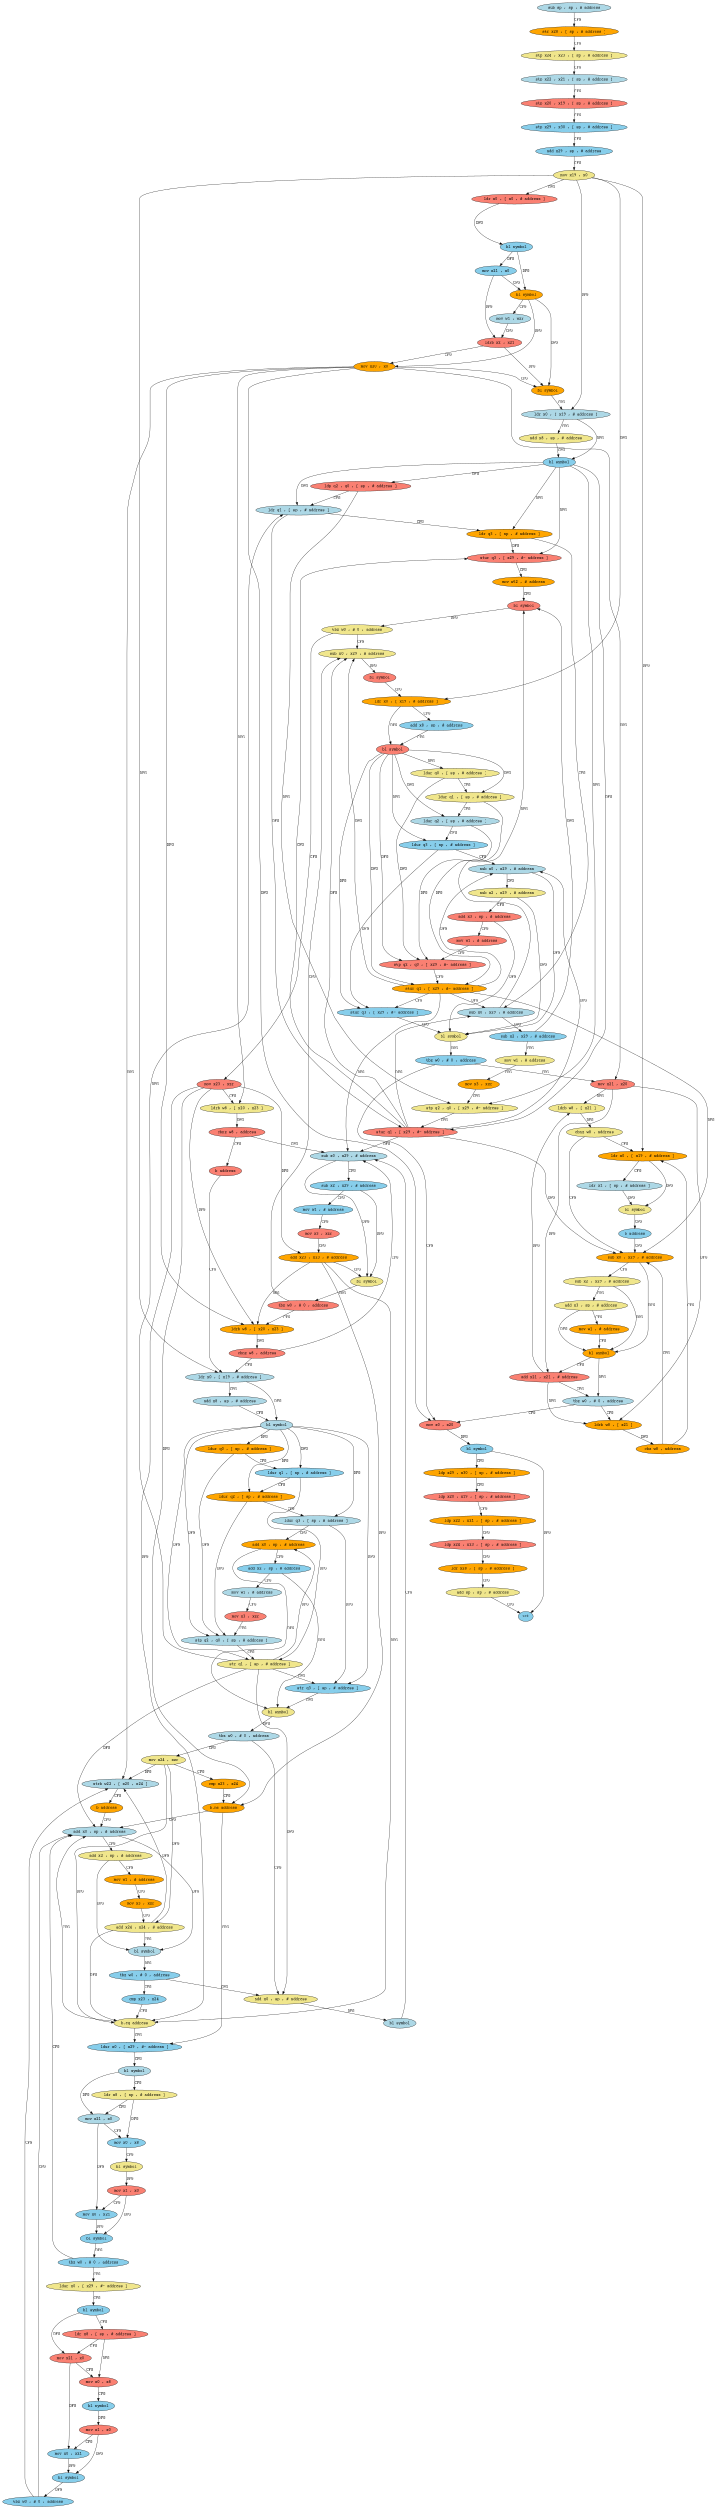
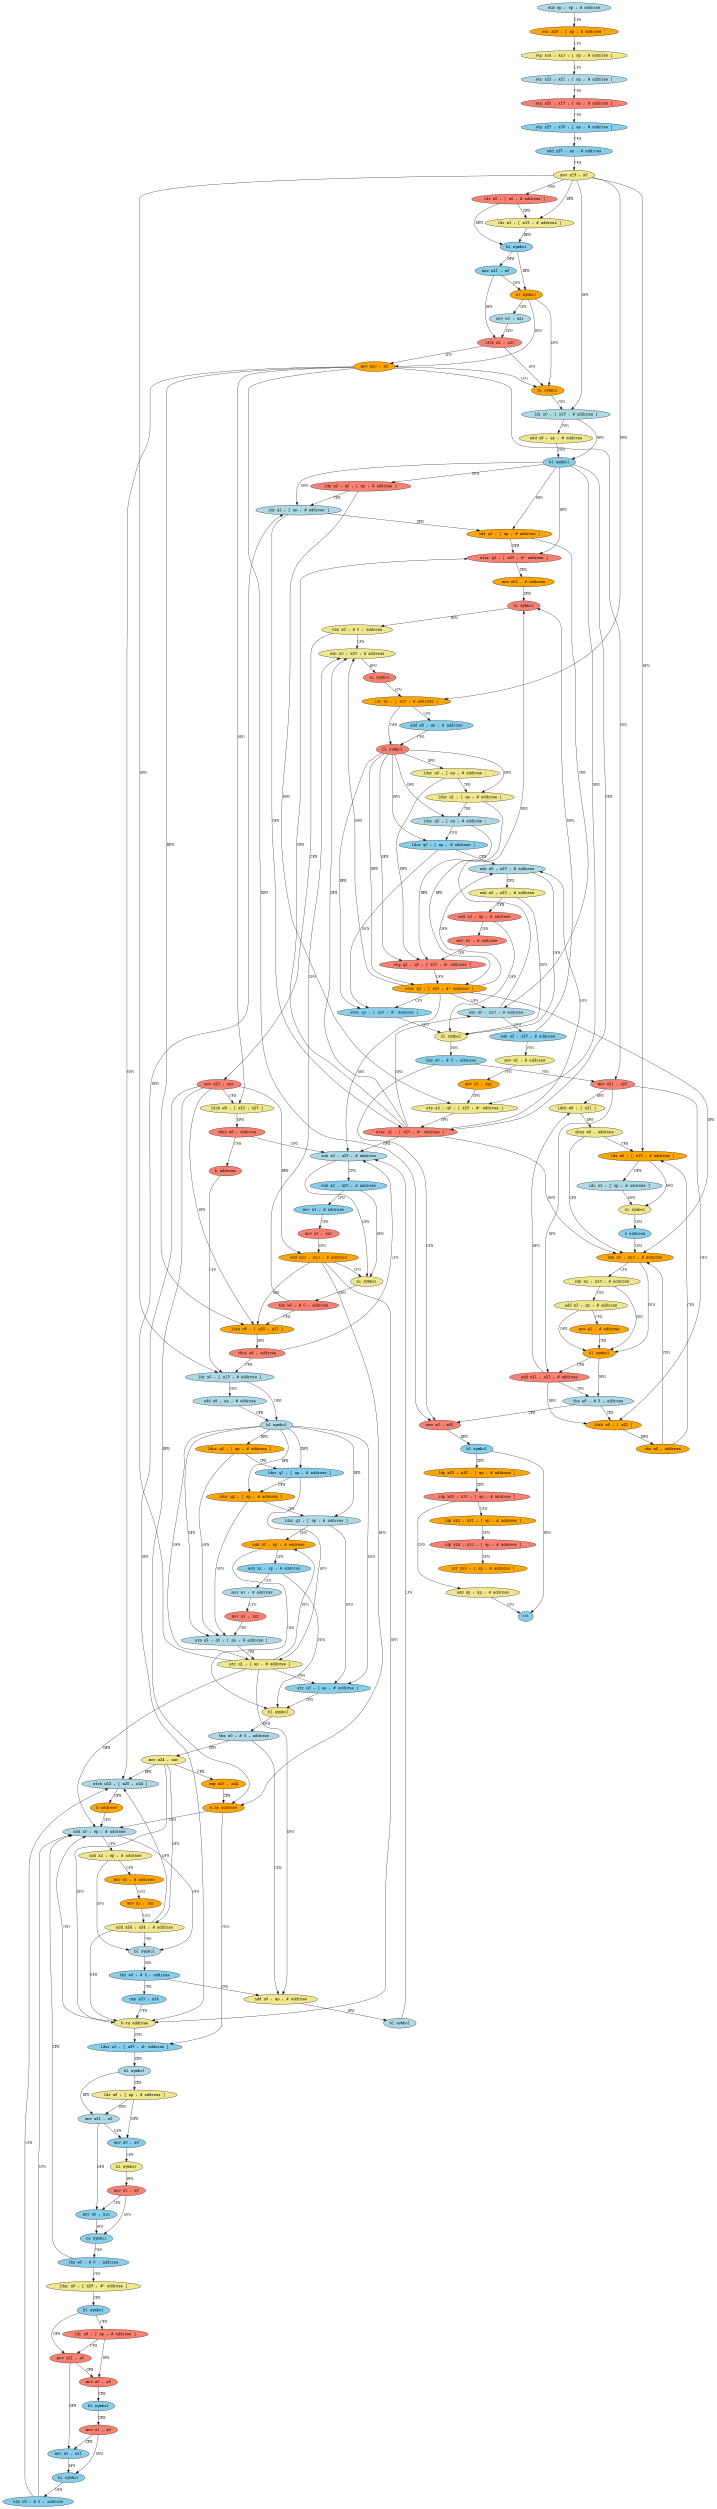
  digraph {
    fontname="Courier Prime"
    node [fillcolor=khaki fontname="Courier Prime" style=filled]
    edge [fontname="Courier Prime"]
    n1 [fillcolor=lightblue label="sub sp , sp , # address"]
    n2 [fillcolor=orange label="str x28 , [ sp , # address ]"]
    n3 [label="stp x24 , x23 , [ sp , # address ]"]
    n4 [fillcolor=lightblue label="stp x22 , x21 , [ sp , # address ]"]
    n5 [fillcolor=salmon label="stp x20 , x19 , [ sp , # address ]"]
    n6 [fillcolor=skyblue label="stp x29 , x30 , [ sp , # address ]"]
    n7 [fillcolor=skyblue label="add x29 , sp , # address"]
    n8 [label="mov x19 , x0"]
    n9 [fillcolor=salmon label="ldr x0 , [ x0 , # address ]"]
+   n10 [label="ldr w1 , [ x19 , # address ]"]
    n11 [fillcolor=lightblue label="ldr x0 , [ x19 , # address ]"]
    n12 [fillcolor=orange label="ldr x0 , [ x19 , # address ]"]
    n13 [fillcolor=orange label="ldr x0 , [ x19 , # address ]"]
    n14 [fillcolor=lightblue label="ldr x0 , [ x19 , # address ]"]
    n15 [fillcolor=skyblue label="bl symbol"]
    n16 [label="add x8 , sp , # address"]
    n17 [fillcolor=skyblue label="bl symbol"]
    n18 [fillcolor=skyblue label="add x8 , sp , # address"]
    n19 [fillcolor=salmon label="bl symbol"]
    n20 [fillcolor=lightblue label="ldr x1 , [ sp , # address ]"]
    n21 [label="bl symbol"]
    n22 [fillcolor=lightblue label="add x8 , sp , # address"]
    n23 [fillcolor=lightblue label="bl symbol"]
    n24 [fillcolor=skyblue label="mov x21 , x0"]
    n25 [fillcolor=orange label="bl symbol"]
    n26 [fillcolor=salmon label="ldrb x2 , x21"]
    n27 [fillcolor=lightblue label="mov w1 , wzr"]
    n28 [fillcolor=orange label="mov x20 , x0"]
    n29 [fillcolor=orange label="bl symbol"]
    n30 [fillcolor=salmon label="mov x0 , x20"]
    n31 [fillcolor=salmon label="mov x21 , x20"]
    n32 [label="ldrb w8 , [ x20 , x23 ]"]
    n33 [fillcolor=orange label="ldrb w8 , [ x20 , x23 ]"]
    n34 [fillcolor=lightblue label="strb w22 , [ x20 , x24 ]"]
    n35 [fillcolor=skyblue label="bl symbol"]
    n36 [label="ldrb w8 , [ x21 ]"]
    n37 [fillcolor=salmon label="add x21 , x21 , # address"]
    n38 [fillcolor=orange label="ldrb w8 , [ x21 ]"]
    n39 [fillcolor=salmon label="cbnz w8 , address"]
    n40 [fillcolor=salmon label="cbnz w8 , address"]
    n41 [fillcolor=orange label="b address"]
    n42 [fillcolor=salmon label="ldp q2 , q0 , [ sp , # address ]"]
    n43 [fillcolor=lightblue label="ldr q1 , [ sp , # address ]"]
    n44 [fillcolor=orange label="ldr q3 , [ sp , # address ]"]
    n45 [label="stp q2 , q0 , [ x29 , #- address ]"]
    n46 [fillcolor=salmon label="stur q1 , [ x29 , #- address ]"]
    n47 [fillcolor=salmon label="stur q3 , [ x29 , #- address ]"]
    n48 [fillcolor=lightblue label="sub x0 , x29 , # address"]
    n49 [label="sub x0 , x29 , # address"]
    n50 [fillcolor=lightblue label="sub x0 , x29 , # address"]
    n51 [fillcolor=lightblue label="sub x0 , x29 , # address"]
    n52 [fillcolor=orange label="sub x0 , x29 , # address"]
    n53 [fillcolor=orange label="mov w52 , # address"]
    n54 [fillcolor=skyblue label="sub x2 , x29 , # address"]
    n55 [fillcolor=salmon label="bl symbol"]
    n56 [label="mov w1 , # address"]
    n57 [label="tbz w0 , # 0 , address"]
    n58 [fillcolor=orange label="mov x3 , xzr"]
    n59 [fillcolor=salmon label="bl symbol"]
    n60 [label="sub x2 , x29 , # address"]
    n61 [label="bl symbol"]
    n62 [fillcolor=skyblue label="sub x2 , x29 , # address"]
    n63 [label="bl symbol"]
    n64 [label="sub x2 , x29 , # address"]
    n65 [fillcolor=orange label="bl symbol"]
    n66 [fillcolor=salmon label="mov x23 , xzr"]
    n67 [fillcolor=orange label="add x23 , x23 , # address"]
    n68 [fillcolor=orange label="b.ne address"]
    n69 [label="b.eq address"]
    n70 [fillcolor=lightblue label="add x0 , sp , # address"]
    n71 [fillcolor=skyblue label="ldur x0 , [ x29 , #- address ]"]
    n72 [label="ldur q0 , [ sp , # address ]"]
    n73 [label="ldur q1 , [ sp , # address ]"]
    n74 [fillcolor=lightblue label="ldur q2 , [ sp , # address ]"]
    n75 [fillcolor=skyblue label="ldur q3 , [ sp , # address ]"]
    n76 [fillcolor=salmon label="stp q2 , q0 , [ x29 , #- address ]"]
    n77 [fillcolor=orange label="stur q1 , [ x29 , #- address ]"]
    n78 [fillcolor=skyblue label="stur q3 , [ x29 , #- address ]"]
    n79 [fillcolor=salmon label="add x3 , sp , # address"]
    n80 [fillcolor=skyblue label="tbz w0 , # 0 , address"]
    n81 [fillcolor=salmon label="mov w1 , # address"]
    n82 [fillcolor=orange label="ldp x29 , x30 , [ sp , # address ]"]
    n83 [fillcolor=skyblue label=ret]
    n84 [label="cbnz w8 , address"]
    n85 [fillcolor=lightblue label="tbz w0 , # 0 , address"]
    n86 [fillcolor=orange label="cbz w8 , address"]
    n87 [fillcolor=salmon label="b address"]
    n88 [fillcolor=skyblue label="mov w1 , # address"]
    n89 [fillcolor=salmon label="tbz w0 , # 0 , address"]
    n90 [fillcolor=salmon label="ldp x20 , x19 , [ sp , # address ]"]
    n91 [fillcolor=orange label="ldp x22 , x21 , [ sp , # address ]"]
    n92 [fillcolor=salmon label="ldp x24 , x23 , [ sp , # address ]"]
    n93 [fillcolor=orange label="ldr x28 , [ sp , # address ]"]
    n94 [label="add sp , sp , # address"]
    n95 [fillcolor=skyblue label="b address"]
    n96 [label="add x3 , sp , # address"]
    n97 [fillcolor=salmon label="mov x3 , xzr"]
    n98 [fillcolor=orange label="ldur q0 , [ sp , # address ]"]
    n99 [fillcolor=skyblue label="ldur q1 , [ sp , # address ]"]
    n100 [fillcolor=orange label="ldur q2 , [ sp , # address ]"]
    n101 [fillcolor=lightblue label="ldur q3 , [ sp , # address ]"]
    n102 [fillcolor=lightblue label="stp q2 , q0 , [ sp , # address ]"]
    n103 [label="str q1 , [ sp , # address ]"]
    n104 [fillcolor=skyblue label="str q3 , [ sp , # address ]"]
    n105 [fillcolor=orange label="mov w1 , # address"]
    n106 [fillcolor=orange label="add x0 , sp , # address"]
    n107 [label="add x0 , sp , # address"]
    n108 [label="bl symbol"]
    n109 [fillcolor=skyblue label="add x2 , sp , # address"]
    n110 [fillcolor=lightblue label="mov w1 , # address"]
    n111 [fillcolor=lightblue label="tbz w0 , # 0 , address"]
    n112 [fillcolor=salmon label="mov x3 , xzr"]
    n113 [fillcolor=lightblue label="bl symbol"]
    n114 [label="add x2 , sp , # address"]
    n115 [fillcolor=lightblue label="bl symbol"]
    n116 [label="mov x24 , xzr"]
    n117 [fillcolor=orange label="cmp x23 , x24"]
    n118 [label="add x24 , x24 , # address"]
    n119 [fillcolor=lightblue label="bl symbol"]
    n120 [label="ldr x8 , [ sp , # address ]"]
    n121 [fillcolor=lightblue label="mov x21 , x0"]
    n122 [fillcolor=orange label="mov w1 , # address"]
    n123 [fillcolor=skyblue label="tbz w0 , # 0 , address"]
    n124 [fillcolor=skyblue label="mov x0 , x8"]
    n125 [fillcolor=skyblue label="mov x0 , x21"]
    n126 [label="bl symbol"]
    n127 [fillcolor=skyblue label="bl symbol"]
    n128 [fillcolor=salmon label="mov x1 , x0"]
    n129 [fillcolor=skyblue label="tbz w0 , # 0 , address"]
    n130 [label="ldur x0 , [ x29 , #- address ]"]
    n131 [fillcolor=skyblue label="bl symbol"]
    n132 [fillcolor=salmon label="ldr x8 , [ sp , # address ]"]
    n133 [fillcolor=salmon label="mov x21 , x0"]
    n134 [fillcolor=orange label="mov x3 , xzr"]
    n135 [fillcolor=skyblue label="cmp x23 , x24"]
    n136 [fillcolor=salmon label="mov x0 , x8"]
    n137 [fillcolor=skyblue label="mov x0 , x21"]
    n138 [fillcolor=skyblue label="bl symbol"]
    n139 [fillcolor=skyblue label="bl symbol"]
    n140 [fillcolor=salmon label="mov x1 , x0"]
    n141 [fillcolor=skyblue label="tbz w0 , # 0 , address"]
    n1 -> n2 [label=CFG]
    n2 -> n3 [label=CFG]
    n3 -> n4 [label=CFG]
    n4 -> n5 [label=CFG]
    n5 -> n6 [label=CFG]
    n6 -> n7 [label=CFG]
    n7 -> n8 [label=CFG]
    n8 -> n9 [label=CFG]
+   n8 -> n10 [label=DFG]
    n8 -> n11 [label=DFG]
    n8 -> n12 [label=DFG]
    n8 -> n13 [label=DFG]
    n8 -> n14 [label=DFG]
+   n9 -> n10 [label=CFG]
    n9 -> n15 [label=DFG]
+   n10 -> n15 [label=DFG]
    n11 -> n16 [label=CFG]
    n11 -> n17 [label=DFG]
    n12 -> n18 [label=CFG]
    n12 -> n19 [label=DFG]
    n13 -> n20 [label=CFG]
    n13 -> n21 [label=DFG]
    n14 -> n22 [label=CFG]
    n14 -> n23 [label=DFG]
    n15 -> n24 [label=DFG]
    n15 -> n25 [label=DFG]
    n16 -> n17 [label=CFG]
    n17 -> n42 [label=DFG]
    n17 -> n43 [label=DFG]
    n17 -> n44 [label=DFG]
    n17 -> n45 [label=DFG]
    n17 -> n46 [label=DFG]
    n17 -> n47 [label=DFG]
    n18 -> n19 [label=CFG]
    n19 -> n72 [label=DFG]
    n19 -> n73 [label=DFG]
    n19 -> n74 [label=DFG]
    n19 -> n75 [label=DFG]
    n19 -> n76 [label=DFG]
    n19 -> n77 [label=DFG]
    n19 -> n78 [label=DFG]
    n20 -> n21 [label=DFG]
    n21 -> n95 [label=CFG]
    n22 -> n23 [label=CFG]
    n23 -> n98 [label=DFG]
    n23 -> n99 [label=DFG]
    n23 -> n100 [label=DFG]
    n23 -> n101 [label=DFG]
    n23 -> n102 [label=DFG]
    n23 -> n103 [label=DFG]
    n23 -> n104 [label=DFG]
    n24 -> n25 [label=CFG]
    n24 -> n26 [label=DFG]
    n25 -> n27 [label=CFG]
    n25 -> n28 [label=DFG]
    n25 -> n29 [label=DFG]
    n26 -> n28 [label=CFG]
    n26 -> n29 [label=DFG]
    n27 -> n26 [label=CFG]
    n28 -> n29 [label=CFG]
    n28 -> n30 [label=DFG]
    n28 -> n31 [label=DFG]
    n28 -> n32 [label=DFG]
    n28 -> n33 [label=DFG]
    n28 -> n34 [label=DFG]
    n29 -> n11 [label=CFG]
    n30 -> n35 [label=DFG]
    n31 -> n36 [label=DFG]
    n31 -> n37 [label=DFG]
    n31 -> n38 [label=DFG]
    n32 -> n39 [label=DFG]
    n33 -> n40 [label=DFG]
    n34 -> n41 [label=CFG]
    n35 -> n82 [label=CFG]
    n35 -> n83 [label=DFG]
    n36 -> n84 [label=DFG]
    n37 -> n36 [label=DFG]
    n37 -> n38 [label=DFG]
    n37 -> n85 [label=CFG]
    n38 -> n86 [label=DFG]
    n39 -> n51 [label=CFG]
    n39 -> n87 [label=CFG]
    n40 -> n14 [label=CFG]
    n40 -> n51 [label=CFG]
    n41 -> n70 [label=CFG]
    n42 -> n43 [label=CFG]
    n42 -> n45 [label=DFG]
    n43 -> n44 [label=CFG]
    n43 -> n46 [label=DFG]
    n44 -> n47 [label=DFG]
    n44 -> n48 [label=CFG]
    n45 -> n46 [label=CFG]
    n46 -> n47 [label=CFG]
    n46 -> n48 [label=DFG]
    n46 -> n49 [label=DFG]
    n46 -> n50 [label=DFG]
    n46 -> n51 [label=DFG]
    n46 -> n52 [label=DFG]
    n47 -> n53 [label=CFG]
    n48 -> n54 [label=CFG]
    n48 -> n55 [label=DFG]
    n49 -> n59 [label=DFG]
    n50 -> n60 [label=CFG]
    n50 -> n61 [label=DFG]
    n51 -> n62 [label=CFG]
    n51 -> n63 [label=DFG]
    n52 -> n64 [label=CFG]
    n52 -> n65 [label=DFG]
    n53 -> n55 [label=CFG]
    n54 -> n55 [label=DFG]
    n54 -> n56 [label=CFG]
    n55 -> n57 [label=DFG]
    n56 -> n58 [label=CFG]
    n57 -> n49 [label=CFG]
    n57 -> n66 [label=CFG]
    n58 -> n45 [label=CFG]
    n59 -> n12 [label=CFG]
    n60 -> n61 [label=DFG]
    n60 -> n79 [label=CFG]
    n61 -> n80 [label=DFG]
    n62 -> n63 [label=DFG]
    n62 -> n88 [label=CFG]
    n63 -> n89 [label=DFG]
    n64 -> n65 [label=DFG]
    n64 -> n96 [label=CFG]
    n65 -> n37 [label=CFG]
    n65 -> n85 [label=DFG]
    n66 -> n32 [label=CFG]
    n66 -> n33 [label=DFG]
    n66 -> n67 [label=DFG]
    n66 -> n68 [label=DFG]
    n66 -> n69 [label=DFG]
    n67 -> n33 [label=DFG]
    n67 -> n63 [label=CFG]
    n67 -> n68 [label=DFG]
    n67 -> n69 [label=DFG]
    n68 -> n70 [label=CFG]
    n68 -> n71 [label=CFG]
    n69 -> n70 [label=CFG]
    n69 -> n71 [label=CFG]
    n70 -> n114 [label=CFG]
    n70 -> n115 [label=DFG]
    n71 -> n119 [label=CFG]
    n72 -> n73 [label=CFG]
    n72 -> n76 [label=DFG]
    n73 -> n74 [label=CFG]
    n73 -> n77 [label=DFG]
    n74 -> n75 [label=CFG]
    n74 -> n76 [label=DFG]
    n75 -> n50 [label=CFG]
    n75 -> n78 [label=DFG]
    n76 -> n77 [label=CFG]
    n77 -> n48 [label=DFG]
    n77 -> n49 [label=DFG]
    n77 -> n50 [label=DFG]
    n77 -> n51 [label=DFG]
    n77 -> n52 [label=DFG]
    n77 -> n78 [label=CFG]
    n78 -> n61 [label=CFG]
    n79 -> n61 [label=DFG]
    n79 -> n81 [label=CFG]
    n80 -> n30 [label=CFG]
    n80 -> n31 [label=CFG]
    n81 -> n76 [label=CFG]
    n82 -> n90 [label=CFG]
    n84 -> n13 [label=CFG]
    n84 -> n52 [label=CFG]
    n85 -> n30 [label=CFG]
    n85 -> n38 [label=CFG]
    n86 -> n13 [label=CFG]
    n86 -> n52 [label=CFG]
    n87 -> n14 [label=CFG]
    n88 -> n97 [label=CFG]
    n89 -> n33 [label=CFG]
    n89 -> n49 [label=CFG]
    n90 -> n91 [label=CFG]
    n91 -> n92 [label=CFG]
    n92 -> n93 [label=CFG]
-   n93 -> n94 [label=CFG]
+   n90 -> n94 [label=CFG]
    n94 -> n83 [label=CFG]
    n95 -> n52 [label=CFG]
    n96 -> n65 [label=DFG]
    n96 -> n105 [label=CFG]
    n97 -> n67 [label=CFG]
    n98 -> n99 [label=CFG]
    n98 -> n102 [label=DFG]
    n99 -> n100 [label=CFG]
    n99 -> n103 [label=DFG]
    n100 -> n101 [label=CFG]
    n100 -> n102 [label=DFG]
    n101 -> n104 [label=DFG]
    n101 -> n106 [label=CFG]
    n102 -> n103 [label=CFG]
    n103 -> n43 [label=DFG]
    n103 -> n70 [label=DFG]
    n103 -> n104 [label=CFG]
    n103 -> n106 [label=DFG]
    n103 -> n107 [label=DFG]
    n104 -> n108 [label=CFG]
    n105 -> n65 [label=CFG]
    n106 -> n108 [label=DFG]
    n106 -> n109 [label=CFG]
    n107 -> n113 [label=DFG]
    n108 -> n111 [label=DFG]
    n109 -> n108 [label=DFG]
    n109 -> n110 [label=CFG]
    n110 -> n112 [label=CFG]
    n111 -> n107 [label=CFG]
    n111 -> n116 [label=CFG]
    n112 -> n102 [label=CFG]
    n113 -> n51 [label=CFG]
    n114 -> n115 [label=DFG]
    n114 -> n122 [label=CFG]
    n115 -> n123 [label=DFG]
    n116 -> n34 [label=DFG]
    n116 -> n69 [label=DFG]
    n116 -> n117 [label=CFG]
    n116 -> n118 [label=DFG]
    n117 -> n68 [label=CFG]
    n118 -> n34 [label=DFG]
    n118 -> n69 [label=DFG]
    n118 -> n115 [label=CFG]
    n119 -> n120 [label=CFG]
    n119 -> n121 [label=DFG]
    n120 -> n121 [label=CFG]
    n120 -> n124 [label=DFG]
    n121 -> n124 [label=CFG]
    n121 -> n125 [label=DFG]
    n122 -> n134 [label=CFG]
    n123 -> n107 [label=CFG]
    n123 -> n135 [label=CFG]
    n124 -> n126 [label=CFG]
    n125 -> n127 [label=DFG]
    n126 -> n128 [label=DFG]
    n127 -> n129 [label=DFG]
    n128 -> n125 [label=CFG]
    n128 -> n127 [label=DFG]
    n129 -> n70 [label=CFG]
    n129 -> n130 [label=CFG]
    n130 -> n131 [label=CFG]
    n131 -> n132 [label=CFG]
    n131 -> n133 [label=DFG]
    n132 -> n133 [label=CFG]
    n132 -> n136 [label=DFG]
    n133 -> n136 [label=CFG]
    n133 -> n137 [label=DFG]
    n134 -> n118 [label=CFG]
    n135 -> n69 [label=CFG]
    n136 -> n138 [label=CFG]
    n137 -> n139 [label=DFG]
    n138 -> n140 [label=DFG]
    n139 -> n141 [label=DFG]
    n140 -> n137 [label=CFG]
    n140 -> n139 [label=DFG]
    n141 -> n34 [label=CFG]
    n141 -> n70 [label=CFG]
  }
